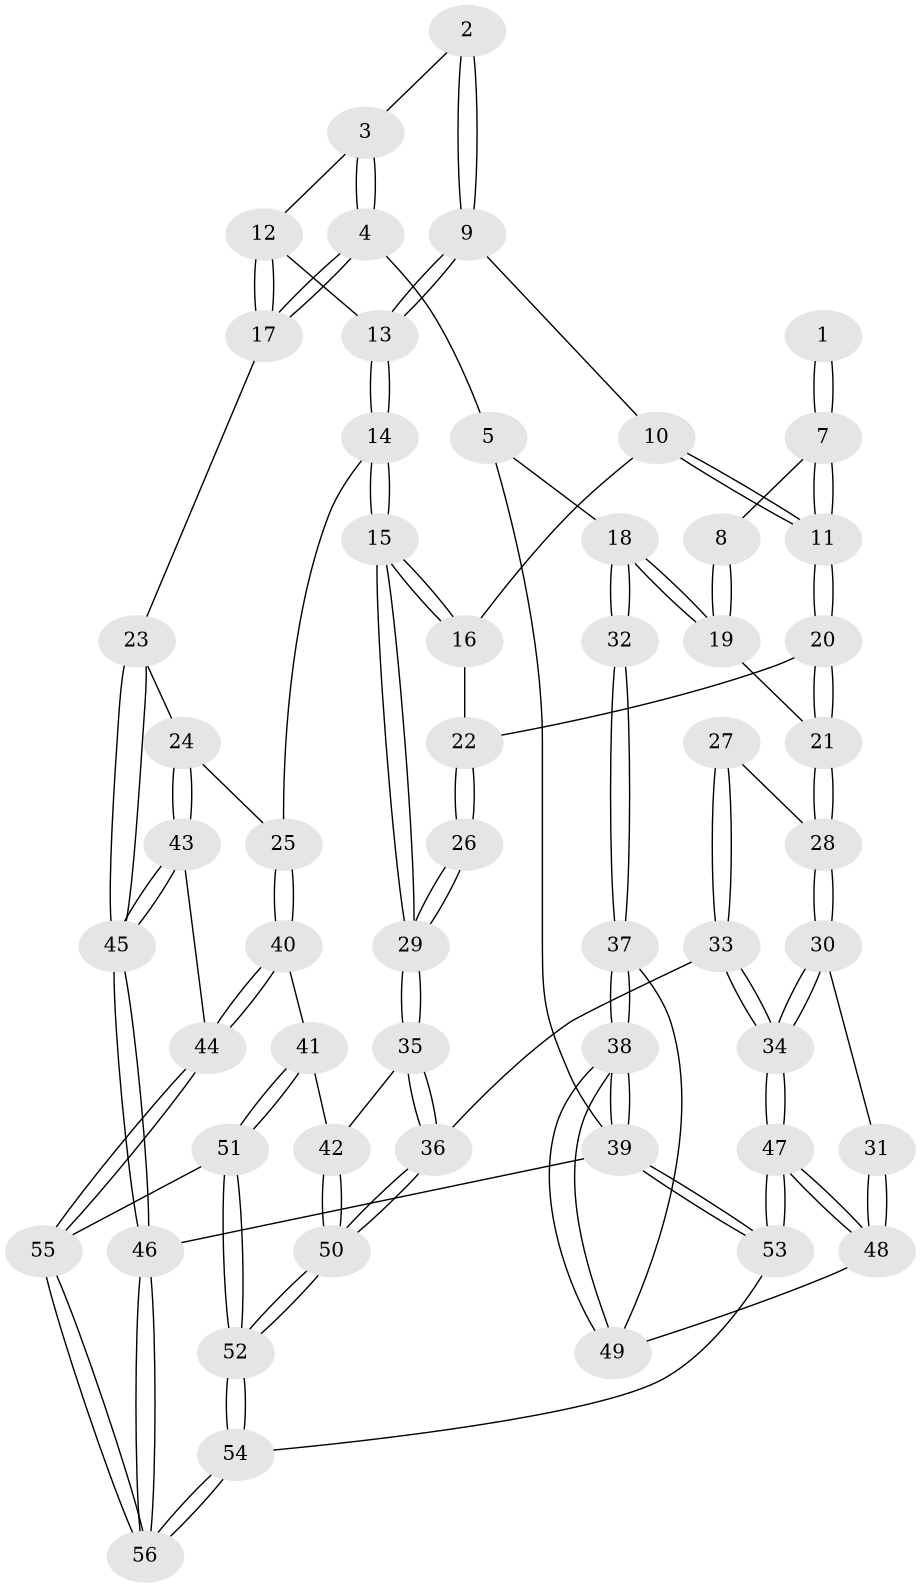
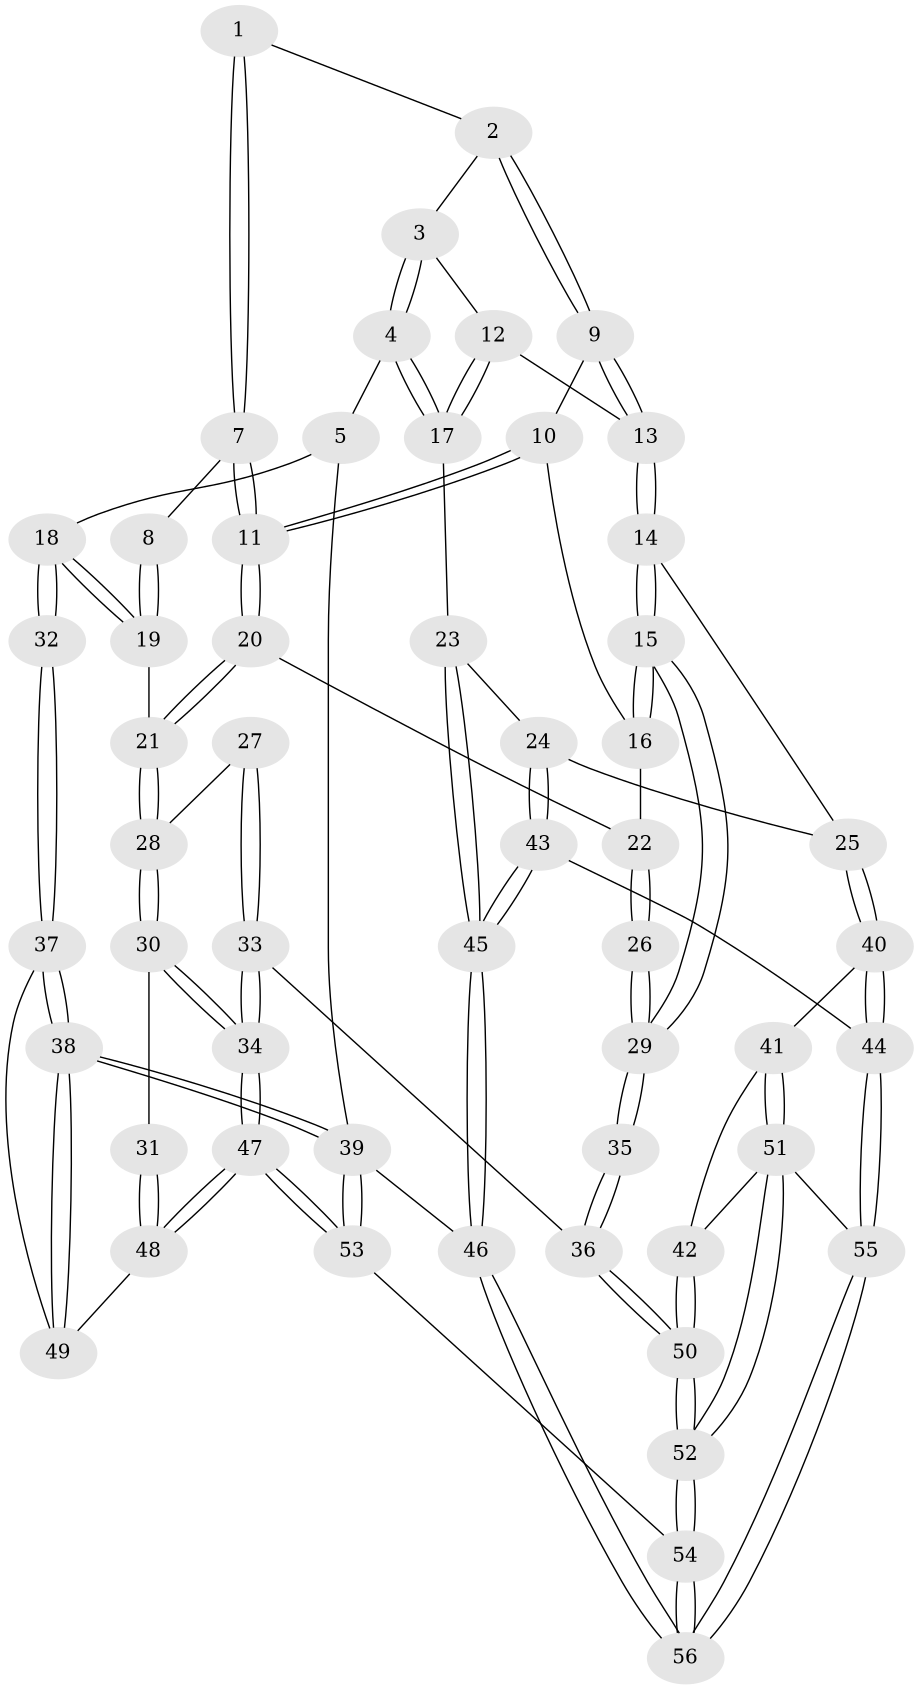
  graph {
    node [color=gray90 style=filled]
    1
    2
    7
    3
    9
    8
    11
    4
    12
    10
    13
    5
    17
    18
    39
    23
    46
    56
    19
    32
    53
    20
    21
    16
    14
    22
    15
    25
    29
    40
    35
    26
    24
    45
    37
    28
    30
    43
    44
    41
    27
    33
    34
    36
    31
    42
    48
    47
    49
    38
    50
    52
    54
    51
    55
+   1 -- 2
    1 -- 7
    1 -- 7
    2 -- 3
    2 -- 9
    2 -- 9
    7 -- 8
    7 -- 11
    7 -- 11
    3 -- 4
    3 -- 4
    3 -- 12
    9 -- 10
    9 -- 13
    9 -- 13
    8 -- 19
    8 -- 19
    11 -- 20
    11 -- 20
    4 -- 5
    4 -- 17
    4 -- 17
    12 -- 13
    12 -- 17
    12 -- 17
    10 -- 11
    10 -- 11
    10 -- 16
    13 -- 14
    13 -- 14
    5 -- 18
    5 -- 39
    17 -- 23
    18 -- 19
    18 -- 19
    18 -- 32
    18 -- 32
    39 -- 46
    39 -- 53
    39 -- 53
    23 -- 24
    23 -- 45
    23 -- 45
    46 -- 56
    46 -- 56
    19 -- 21
    32 -- 37
    32 -- 37
    53 -- 54
    20 -- 21
    20 -- 21
    20 -- 22
    21 -- 28
    21 -- 28
    16 -- 22
    14 -- 15
    14 -- 15
    14 -- 25
    22 -- 26
    22 -- 26
    15 -- 16
    15 -- 16
    15 -- 29
    15 -- 29
    25 -- 40
    25 -- 40
    29 -- 35
    29 -- 35
    40 -- 44
    40 -- 44
    40 -- 41
    35 -- 36
    35 -- 36
-   35 -- 42
+   51 -- 42
    26 -- 29
    26 -- 29
    24 -- 25
    24 -- 43
    24 -- 43
    45 -- 46
    45 -- 46
    37 -- 49
    37 -- 38
    37 -- 38
    28 -- 30
    28 -- 30
    30 -- 34
    30 -- 34
    30 -- 31
    43 -- 45
    43 -- 45
    43 -- 44
    44 -- 55
    44 -- 55
    41 -- 42
    41 -- 51
    41 -- 51
    27 -- 28
    27 -- 33
    27 -- 33
    33 -- 34
    33 -- 34
    33 -- 36
    34 -- 47
    34 -- 47
    36 -- 50
    36 -- 50
    31 -- 48
    31 -- 48
    42 -- 50
    42 -- 50
    48 -- 49
    47 -- 53
    47 -- 53
    47 -- 48
    47 -- 48
    38 -- 39
    38 -- 39
    38 -- 49
    38 -- 49
    50 -- 52
    50 -- 52
    52 -- 54
    52 -- 54
    54 -- 56
    54 -- 56
    51 -- 52
    51 -- 52
    51 -- 55
    55 -- 56
    55 -- 56
  }
